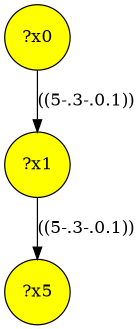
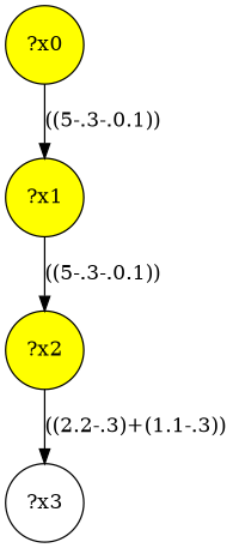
  digraph {
    node [fillcolor=yellow shape=circle style="filled,"]
-   n1 [label="?x5"]
+   n1 [label="?x2"]
+   n2 [label="?x3" fillcolor="" style=""]
    n3 [label="?x0"]
    n4 [label="?x1"]
+   n1 -> n2 [label="((2.2-.3)+(1.1-.3))"]
    n3 -> n4 [label="((5-.3-.0.1))"]
    n4 -> n1 [label="((5-.3-.0.1))"]
  }
